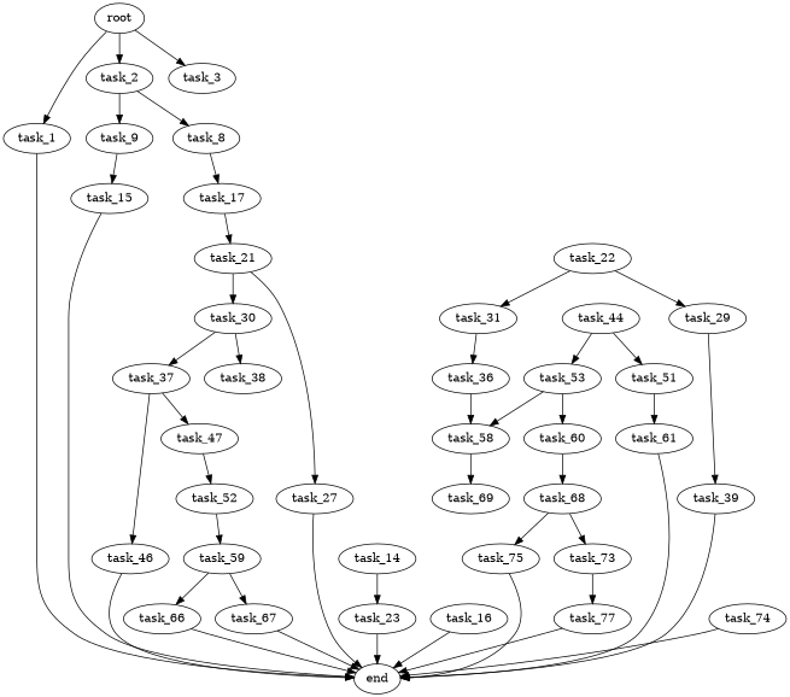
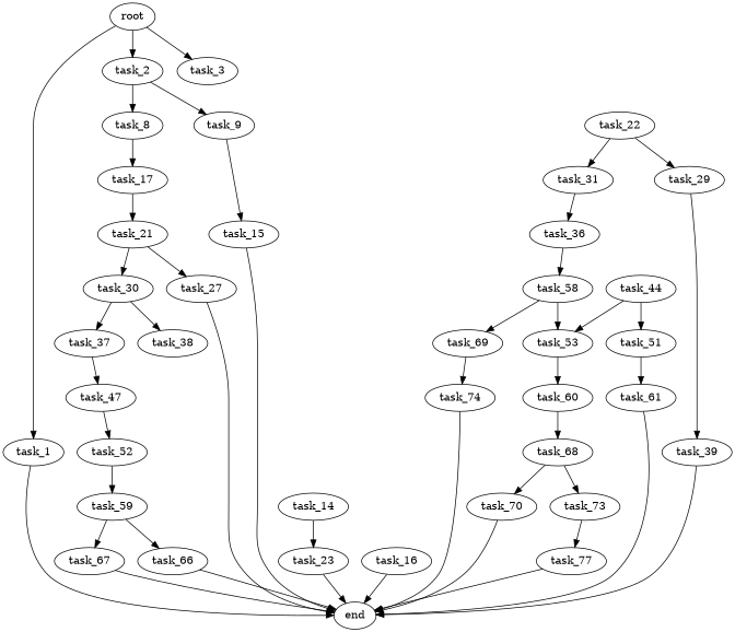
  digraph {
    root
    task_1
    task_2
    task_3
    end
    task_8
    task_9
    task_17
    task_15
    task_14
    task_23
    task_16
    task_21
    task_22
    task_29
    task_31
    n17 [label=task_27]
    task_30
    task_39
    task_36
    task_37
    task_38
-   task_46
    task_47
    task_58
    task_52
    task_44
    task_51
    task_53
    task_61
    task_60
    task_59
    task_69
    task_68
    task_66
    task_67
    task_74
    task_73
-   task_75
+   task_75 [label=task_70]
    task_77
    root -> task_1
    root -> task_2
    root -> task_3
    task_1 -> end
    task_2 -> task_8
    task_2 -> task_9
    task_8 -> task_17
    task_9 -> task_15
    task_17 -> task_21
    task_15 -> end
    task_14 -> task_23
    task_23 -> end
    task_16 -> end
    task_21 -> n17
    task_21 -> task_30
    task_22 -> task_29
    task_22 -> task_31
    task_29 -> task_39
    task_31 -> task_36
    n17 -> end
    task_30 -> task_37
    task_30 -> task_38
    task_39 -> end
    task_36 -> task_58
-   task_37 -> task_46
    task_37 -> task_47
-   task_46 -> end
    task_47 -> task_52
    task_58 -> task_69
    task_52 -> task_59
    task_44 -> task_51
    task_44 -> task_53
    task_51 -> task_61
-   task_53 -> task_58
+   task_58 -> task_53
    task_53 -> task_60
    task_61 -> end
    task_60 -> task_68
    task_59 -> task_66
    task_59 -> task_67
+   task_69 -> task_74
    task_68 -> task_73
    task_68 -> task_75
    task_66 -> end
    task_67 -> end
    task_74 -> end
    task_73 -> task_77
    task_75 -> end
    task_77 -> end
  }
